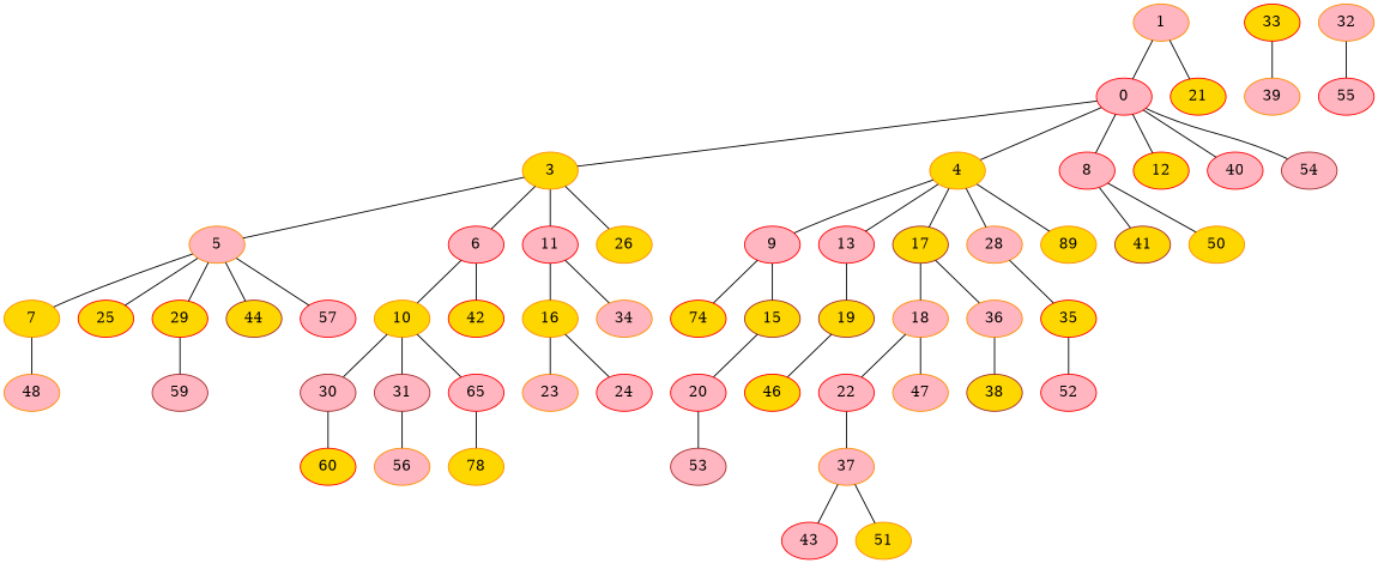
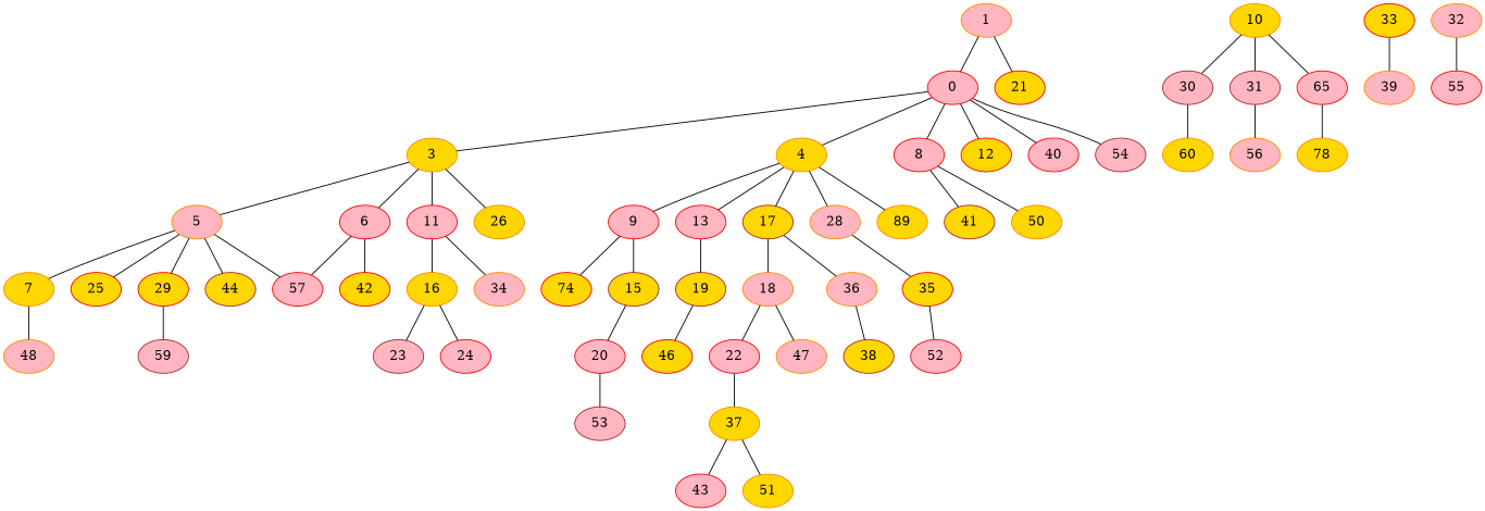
  graph {
    node [color=red fillcolor=lightpink style=filled]
    n1 [label=0]
    1 [color=darkorange]
    21 [fillcolor=gold]
    3 [color=darkorange fillcolor=gold]
    4 [color=darkorange fillcolor=gold]
    8
    12 [fillcolor=gold]
    40
    54 [color=brown]
    5 [color=darkorange]
    6
    11
    26 [color=darkorange fillcolor=gold]
    9
    13
    17 [color=brown fillcolor=gold]
    28 [color=darkorange]
    n18 [color=darkorange fillcolor=gold label=89]
    41 [color=brown fillcolor=gold]
    50 [color=darkorange fillcolor=gold]
    7 [color=darkorange fillcolor=gold]
    25 [fillcolor=gold]
    29 [fillcolor=gold]
    44 [color=brown fillcolor=gold]
    57
    10 [color=darkorange fillcolor=gold]
    42 [fillcolor=gold]
    16 [color=darkorange fillcolor=gold]
    34 [color=darkorange]
    n30 [fillcolor=gold label=74]
    15 [color=brown fillcolor=gold]
    19 [color=brown fillcolor=gold]
    18 [color=darkorange]
    36 [color=darkorange]
    35 [fillcolor=gold]
    48 [color=darkorange]
    59 [color=brown]
    30 [color=brown]
    31 [color=brown]
    n40 [label=65]
-   23 [color=darkorange]
+   23 [color=brown]
    24
    20
    33 [fillcolor=gold]
    39 [color=darkorange]
    46 [fillcolor=gold]
    22
    47 [color=darkorange]
    38 [color=brown fillcolor=gold]
    52
-   60 [fillcolor=gold]
+   60 [color=darkorange fillcolor=gold]
    56 [color=darkorange]
    n53 [color=darkorange fillcolor=gold label=78]
    53 [color=brown]
-   37 [color=darkorange]
+   37 [color=darkorange fillcolor=gold]
    43
    51 [color=darkorange fillcolor=gold]
    55
    32 [color=darkorange]
    n1 -- 3
    n1 -- 4
    n1 -- 8
    n1 -- 12
    n1 -- 40
    n1 -- 54
    1 -- n1
    1 -- 21
    3 -- 5
    3 -- 6
    3 -- 11
    3 -- 26
    4 -- 9
    4 -- 13
    4 -- 17
    4 -- 28
    4 -- n18
    8 -- 41
    8 -- 50
    5 -- 7
    5 -- 25
    5 -- 29
    5 -- 44
    5 -- 57
-   6 -- 10
+   6 -- 57
    6 -- 42
    11 -- 16
    11 -- 34
    9 -- n30
    9 -- 15
    13 -- 19
    17 -- 18
    17 -- 36
    28 -- 35
    7 -- 48
    29 -- 59
    10 -- 30
    10 -- 31
    10 -- n40
    16 -- 23
    16 -- 24
    15 -- 20
    19 -- 46
    18 -- 22
    18 -- 47
    36 -- 38
    35 -- 52
    30 -- 60
    31 -- 56
    n40 -- n53
    20 -- 53
    33 -- 39
    22 -- 37
    37 -- 43
    37 -- 51
    32 -- 55
  }
